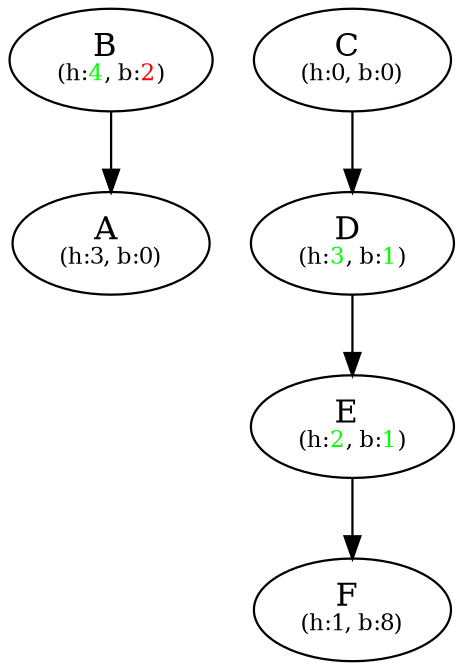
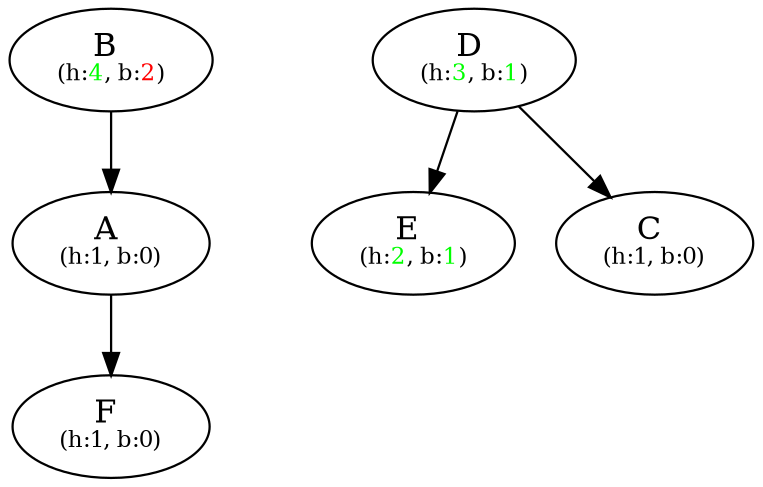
  digraph {
    fontname="DejaVu Serif"
    node [fontname="DejaVu Serif"]
    edge [fontname="DejaVu Serif"]
    n1 [label=<B <br/><font point-size="10">(h:<font color="green">4</font>, b:<font color="red">2</font>)</font>>]
-   n2 [label=<A <br/><font point-size="10">(h:3, b:0)</font>>]
+   n2 [label=<A <br/><font point-size="10">(h:1, b:0)</font>>]
    n3 [label=<D <br/><font point-size="10">(h:<font color="green">3</font>, b:<font color="green">1</font>)</font>>]
    n4 [label=<E <br/><font point-size="10">(h:<font color="green">2</font>, b:<font color="green">1</font>)</font>>]
-   n5 [label=<C <br/><font point-size="10">(h:0, b:0)</font>>]
-   n6 [label=<F <br/><font point-size="10">(h:1, b:8)</font>>]
+   n5 [label=<C <br/><font point-size="10">(h:1, b:0)</font>>]
+   n6 [label=<F <br/><font point-size="10">(h:1, b:0)</font>>]
    n1 -> n2
    n3 -> n4
-   n5 -> n3
-   n4 -> n6
+   n3 -> n5
+   n2 -> n6
  }
